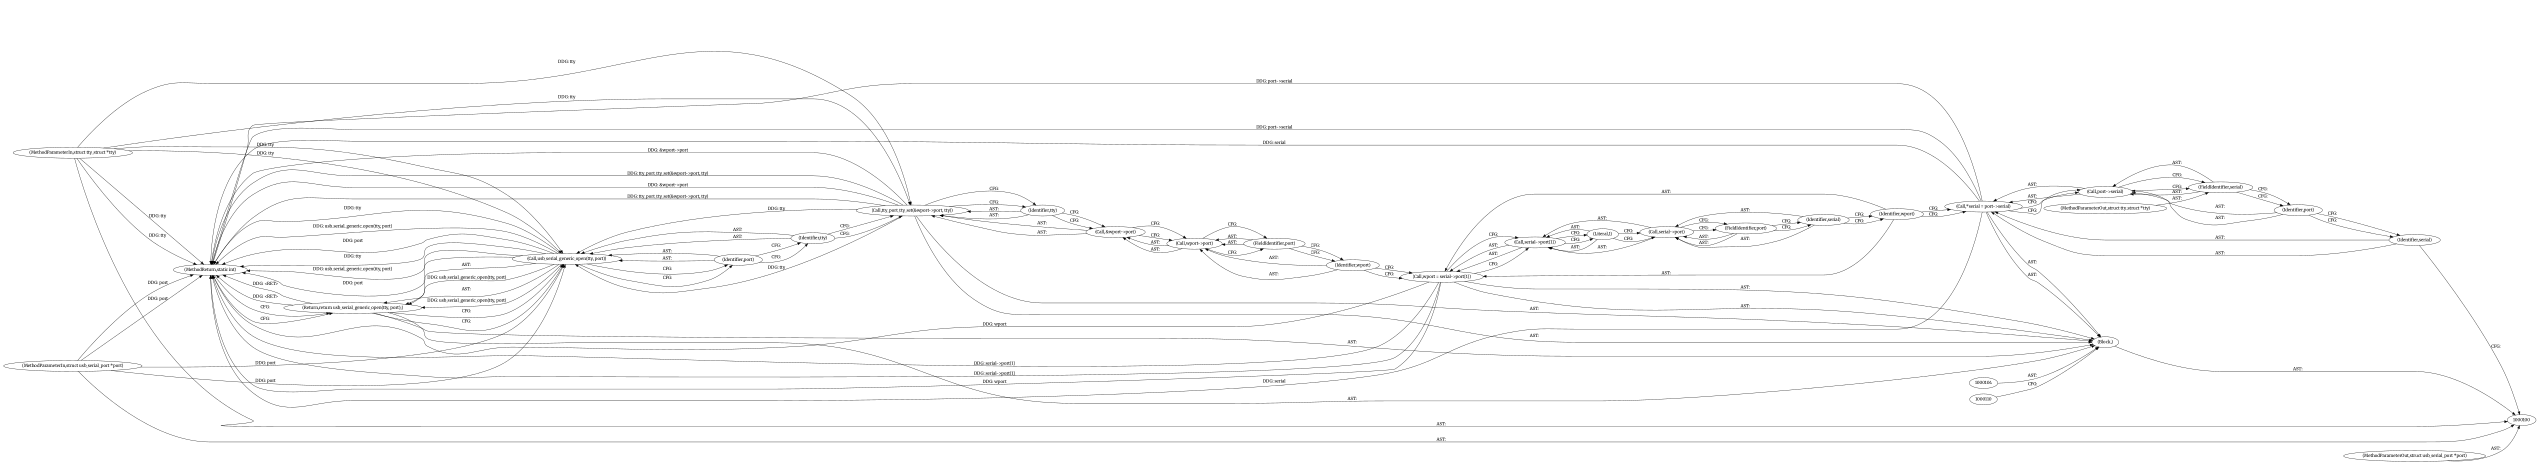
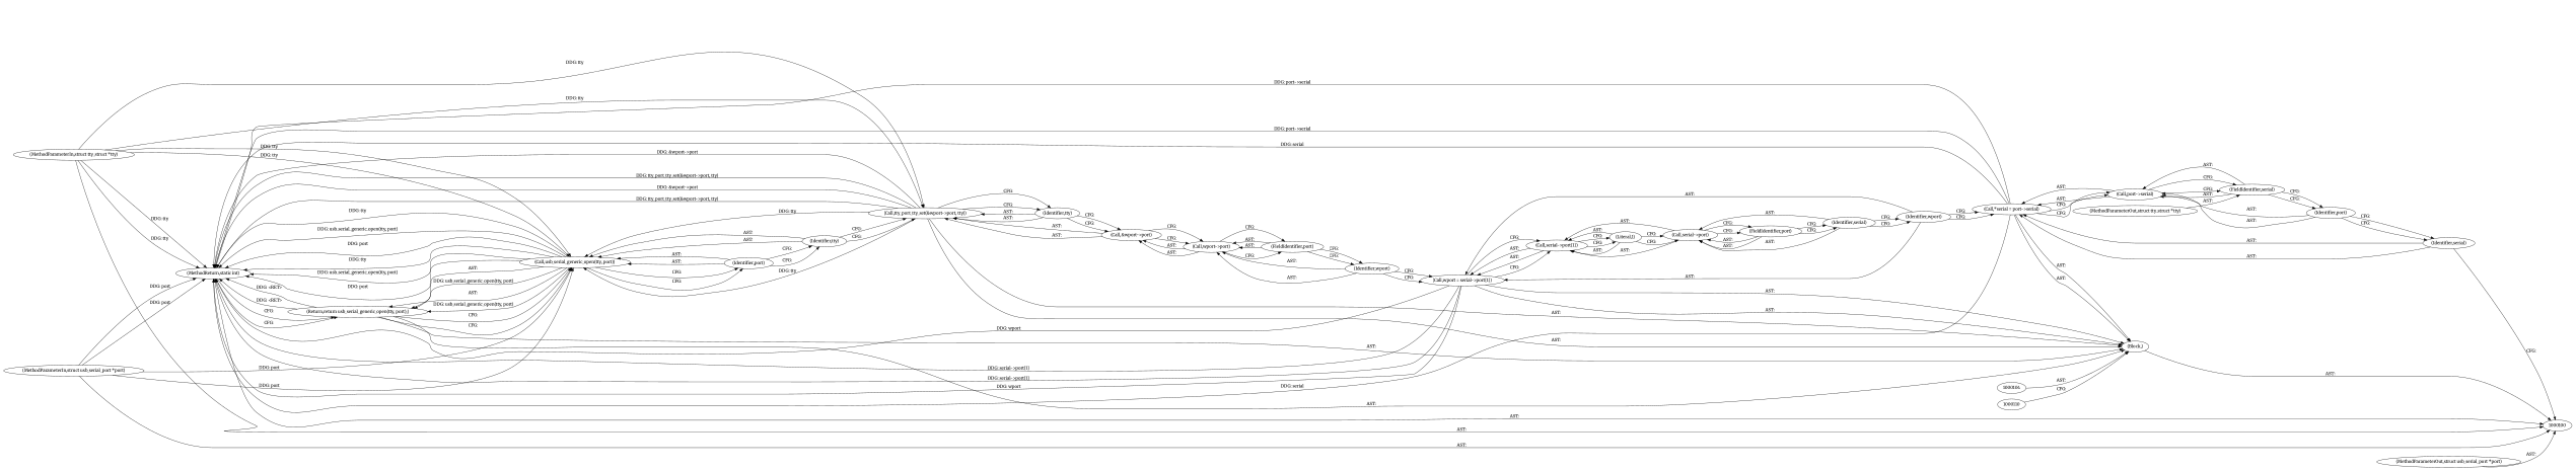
  digraph {
    fontname=Merriweather
    rankdir=LR
    node [fontname=Merriweather]
    edge [fontname=Merriweather]
    n1 [label="(MethodReturn,static int)"]
    n2 [label="(Return,return usb_serial_generic_open(tty, port);)"]
    1000100
    n4 [label="(Call,usb_serial_generic_open(tty, port))"]
    n5 [label="(Block,)"]
    n6 [label="(MethodParameterIn,struct tty_struct *tty)"]
    n7 [label="(Call,tty_port_tty_set(&wport->port, tty))"]
    n8 [label="(Identifier,tty)"]
    n9 [label="(Identifier,port)"]
    n10 [label="(MethodParameterOut,struct tty_struct *tty)"]
    n11 [label="(FieldIdentifier,serial)"]
    n12 [label="(MethodParameterIn,struct usb_serial_port *port)"]
    n13 [label="(MethodParameterOut,struct usb_serial_port *port)"]
    n14 [label="(Call,*serial = port->serial)"]
    n15 [label="(Call,port->serial)"]
    n16 [label="(Identifier,serial)"]
    n17 [label="(Identifier,port)"]
    n18 [label="(Call,wport = serial->port[1])"]
    n19 [label="(Call,serial->port[1])"]
    n20 [label="(Literal,1)"]
    n21 [label="(Identifier,wport)"]
    n22 [label="(FieldIdentifier,port)"]
    n23 [label="(Call,serial->port)"]
    n24 [label="(Identifier,serial)"]
    n25 [label="(Call,&wport->port)"]
    n26 [label="(Call,wport->port)"]
    n27 [label="(FieldIdentifier,port)"]
    n28 [label="(Identifier,wport)"]
    n29 [label="(Identifier,tty)"]
    1000104
    1000110
    n1 -> n2 [label="CFG: "]
    n1 -> n2 [label="CFG: "]
+   n1 -> 1000100 [label="AST: "]
    n2 -> n1 [label="DDG: <RET>"]
    n2 -> n1 [label="DDG: <RET>"]
    n2 -> n4 [label="CFG: "]
    n2 -> n4 [label="CFG: "]
    n2 -> n5 [label="AST: "]
    n2 -> n5 [label="AST: "]
    n4 -> n1 [label="DDG: tty"]
    n4 -> n1 [label="DDG: usb_serial_generic_open(tty, port)"]
    n4 -> n1 [label="DDG: port"]
    n4 -> n1 [label="DDG: tty"]
    n4 -> n1 [label="DDG: usb_serial_generic_open(tty, port)"]
    n4 -> n1 [label="DDG: port"]
    n4 -> n2 [label="AST: "]
    n4 -> n2 [label="DDG: usb_serial_generic_open(tty, port)"]
    n4 -> n2 [label="AST: "]
    n4 -> n2 [label="DDG: usb_serial_generic_open(tty, port)"]
    n4 -> n9 [label="CFG: "]
    n4 -> n9 [label="CFG: "]
    n5 -> 1000100 [label="AST: "]
    n6 -> n1 [label="DDG: tty"]
    n6 -> n1 [label="DDG: tty"]
    n6 -> 1000100 [label="AST: "]
    n6 -> n4 [label="DDG: tty"]
    n6 -> n4 [label="DDG: tty"]
    n6 -> n7 [label="DDG: tty"]
    n6 -> n7 [label="DDG: tty"]
    n7 -> n1 [label="DDG: tty_port_tty_set(&wport->port, tty)"]
    n7 -> n1 [label="DDG: &wport->port"]
    n7 -> n1 [label="DDG: tty_port_tty_set(&wport->port, tty)"]
    n7 -> n1 [label="DDG: &wport->port"]
    n7 -> n4 [label="DDG: tty"]
    n7 -> n4 [label="DDG: tty"]
    n7 -> n5 [label="AST: "]
    n7 -> n5 [label="AST: "]
    n7 -> n8 [label="CFG: "]
    n7 -> n8 [label="CFG: "]
    n8 -> n7 [label="AST: "]
    n8 -> n7 [label="AST: "]
    n8 -> n25 [label="CFG: "]
    n8 -> n25 [label="CFG: "]
    n9 -> n4 [label="AST: "]
    n9 -> n4 [label="AST: "]
    n9 -> n29 [label="CFG: "]
    n9 -> n29 [label="CFG: "]
    n10 -> n11 [label="AST: "]
    n11 -> n15 [label="AST: "]
    n11 -> n15 [label="AST: "]
    n11 -> n17 [label="CFG: "]
    n11 -> n17 [label="CFG: "]
    n12 -> n1 [label="DDG: port"]
    n12 -> n1 [label="DDG: port"]
    n12 -> 1000100 [label="AST: "]
    n12 -> n4 [label="DDG: port"]
    n12 -> n4 [label="DDG: port"]
    n13 -> 1000100 [label="AST: "]
    n14 -> n1 [label="DDG: port->serial"]
    n14 -> n1 [label="DDG: serial"]
    n14 -> n1 [label="DDG: port->serial"]
    n14 -> n1 [label="DDG: serial"]
    n14 -> n5 [label="AST: "]
    n14 -> n5 [label="AST: "]
    n14 -> n15 [label="CFG: "]
    n14 -> n15 [label="CFG: "]
    n15 -> n11 [label="CFG: "]
    n15 -> n11 [label="CFG: "]
    n15 -> n14 [label="AST: "]
    n15 -> n14 [label="AST: "]
    n16 -> 1000100 [label="CFG: "]
    n16 -> n14 [label="AST: "]
    n16 -> n14 [label="AST: "]
    n17 -> n15 [label="AST: "]
    n17 -> n15 [label="AST: "]
    n17 -> n16 [label="CFG: "]
    n17 -> n16 [label="CFG: "]
    n18 -> n1 [label="DDG: wport"]
    n18 -> n1 [label="DDG: serial->port[1]"]
    n18 -> n1 [label="DDG: wport"]
    n18 -> n1 [label="DDG: serial->port[1]"]
    n18 -> n5 [label="AST: "]
    n18 -> n5 [label="AST: "]
    n18 -> n19 [label="CFG: "]
    n18 -> n19 [label="CFG: "]
    n19 -> n18 [label="AST: "]
    n19 -> n18 [label="AST: "]
    n19 -> n20 [label="CFG: "]
    n19 -> n20 [label="CFG: "]
    n20 -> n19 [label="AST: "]
    n20 -> n19 [label="AST: "]
    n20 -> n23 [label="CFG: "]
    n20 -> n23 [label="CFG: "]
    n21 -> n14 [label="CFG: "]
    n21 -> n14 [label="CFG: "]
    n21 -> n18 [label="AST: "]
    n21 -> n18 [label="AST: "]
    n22 -> n23 [label="AST: "]
    n22 -> n23 [label="AST: "]
    n22 -> n24 [label="CFG: "]
    n22 -> n24 [label="CFG: "]
    n23 -> n19 [label="AST: "]
    n23 -> n19 [label="AST: "]
    n23 -> n22 [label="CFG: "]
    n23 -> n22 [label="CFG: "]
    n24 -> n21 [label="CFG: "]
    n24 -> n21 [label="CFG: "]
    n24 -> n23 [label="AST: "]
    n24 -> n23 [label="AST: "]
    n25 -> n7 [label="AST: "]
    n25 -> n7 [label="AST: "]
    n25 -> n26 [label="CFG: "]
    n25 -> n26 [label="CFG: "]
    n26 -> n25 [label="AST: "]
    n26 -> n25 [label="AST: "]
    n26 -> n27 [label="CFG: "]
    n26 -> n27 [label="CFG: "]
    n27 -> n26 [label="AST: "]
    n27 -> n26 [label="AST: "]
    n27 -> n28 [label="CFG: "]
    n27 -> n28 [label="CFG: "]
    n28 -> n18 [label="CFG: "]
    n28 -> n18 [label="CFG: "]
    n28 -> n26 [label="AST: "]
    n28 -> n26 [label="AST: "]
    n29 -> n4 [label="AST: "]
    n29 -> n4 [label="AST: "]
    n29 -> n7 [label="CFG: "]
    n29 -> n7 [label="CFG: "]
    1000104 -> n5 [label="AST: "]
    1000110 -> n5 [label="CFG: "]
  }
